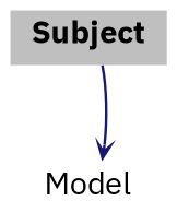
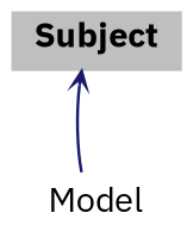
  digraph {
    fontname="IBM Plex Sans"
    node [color=black fontname="IBM Plex Sans" fontsize=12 shape=plaintext]
    n1 [fillcolor=grey75 fontcolor=black height=0.2 label=<<b>Subject</b>> style=filled width=0.4]
    n2 [height=0.2 label=Model width=0.4]
-   n2 -> n1 [arrowhead=open arrowsize=0.5 arrowtail=open color=midnightblue dir=back fontname="IBM Plex Sans" fontsize=15 labelfontsize=15 style=solid]
+   n1 -> n2 [arrowhead=open arrowsize=0.5 arrowtail=open color=midnightblue dir=back fontname="IBM Plex Sans" fontsize=15 labelfontsize=15 style=solid]
  }
